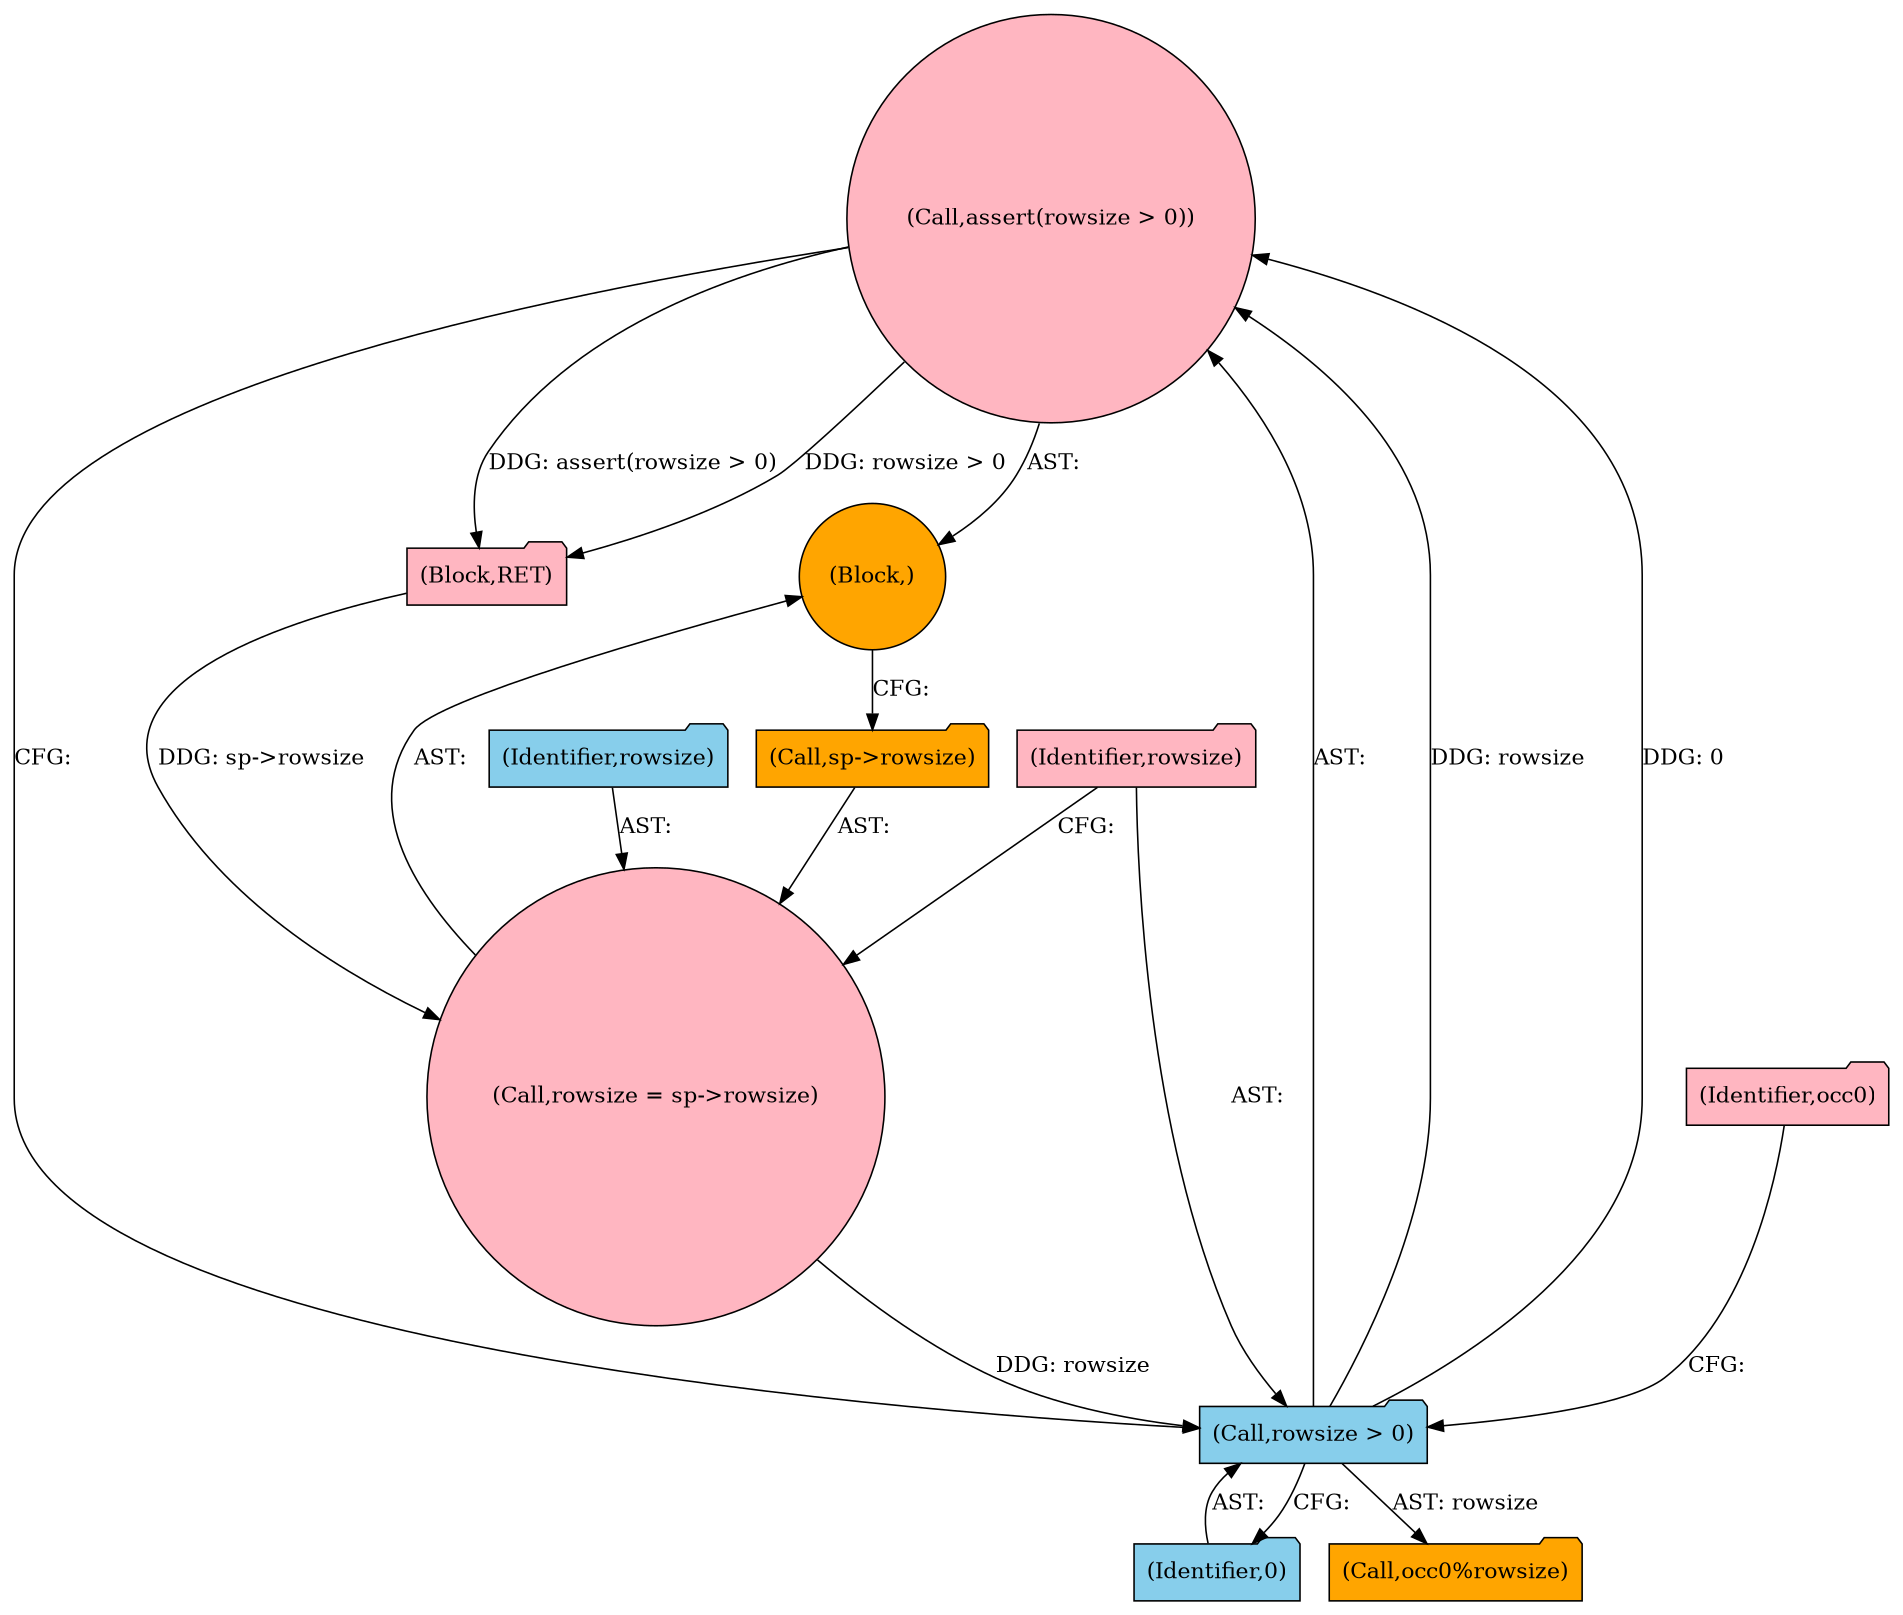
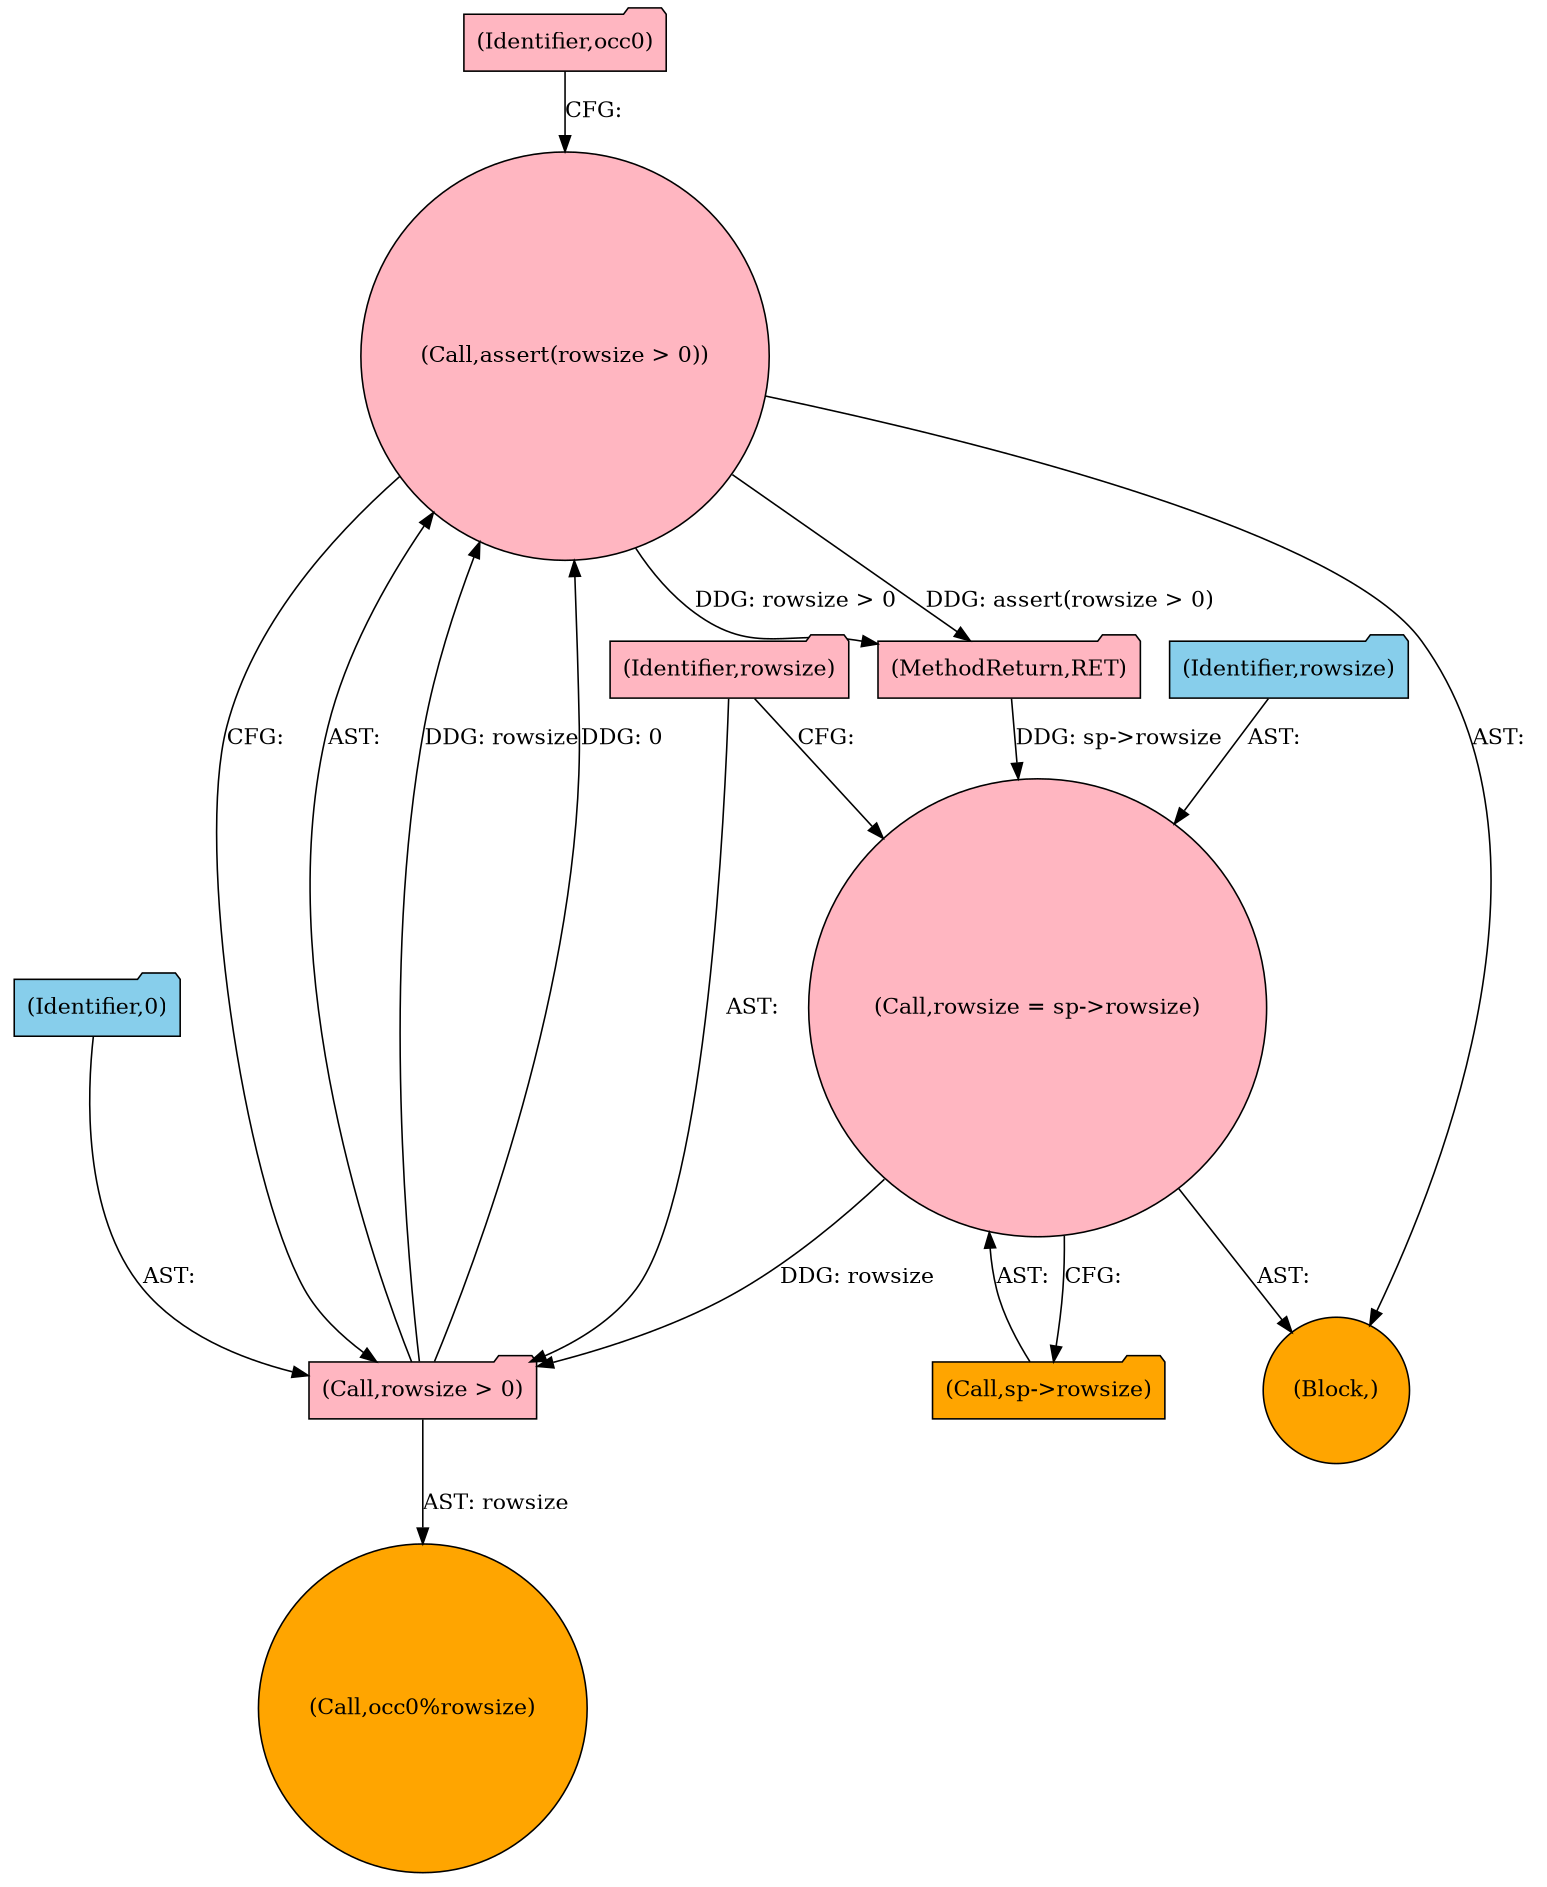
  digraph {
    node [fillcolor=lightpink shape=folder style=filled]
    n1 [label="(Call,assert(rowsize > 0))" shape=circle]
-   n2 [fillcolor=skyblue label="(Call,rowsize > 0)"]
+   n2 [label="(Call,rowsize > 0)"]
    n3 [fillcolor=orange label="(Block,)" shape=circle]
-   n4 [label="(Block,RET)"]
+   n4 [label="(MethodReturn,RET)"]
    n5 [fillcolor=skyblue label="(Identifier,0)"]
-   n6 [fillcolor=orange label="(Call,occ0%rowsize)"]
+   n6 [fillcolor=orange label="(Call,occ0%rowsize)" shape=circle]
    n7 [label="(Call,rowsize = sp->rowsize)" shape=circle]
    n8 [fillcolor=orange label="(Call,sp->rowsize)"]
    n9 [label="(Identifier,rowsize)"]
    n10 [label="(Identifier,occ0)"]
    n11 [fillcolor=skyblue label="(Identifier,rowsize)"]
    n1 -> n2 [label="CFG: "]
    n1 -> n3 [label="AST: "]
    n1 -> n4 [label="DDG: assert(rowsize > 0)"]
    n1 -> n4 [label="DDG: rowsize > 0"]
    n2 -> n1 [label="AST: "]
    n2 -> n1 [label="DDG: rowsize"]
    n2 -> n1 [label="DDG: 0"]
-   n2 -> n5 [label="CFG: "]
    n2 -> n6 [label="AST: rowsize"]
    n4 -> n7 [label="DDG: sp->rowsize"]
    n5 -> n2 [label="AST: "]
    n7 -> n2 [label="DDG: rowsize"]
    n7 -> n3 [label="AST: "]
-   n3 -> n8 [label="CFG: "]
+   n7 -> n8 [label="CFG: "]
    n8 -> n7 [label="AST: "]
    n9 -> n2 [label="AST: "]
    n9 -> n7 [label="CFG: "]
-   n10 -> n2 [label="CFG: "]
+   n10 -> n1 [label="CFG: "]
    n11 -> n7 [label="AST: "]
  }
